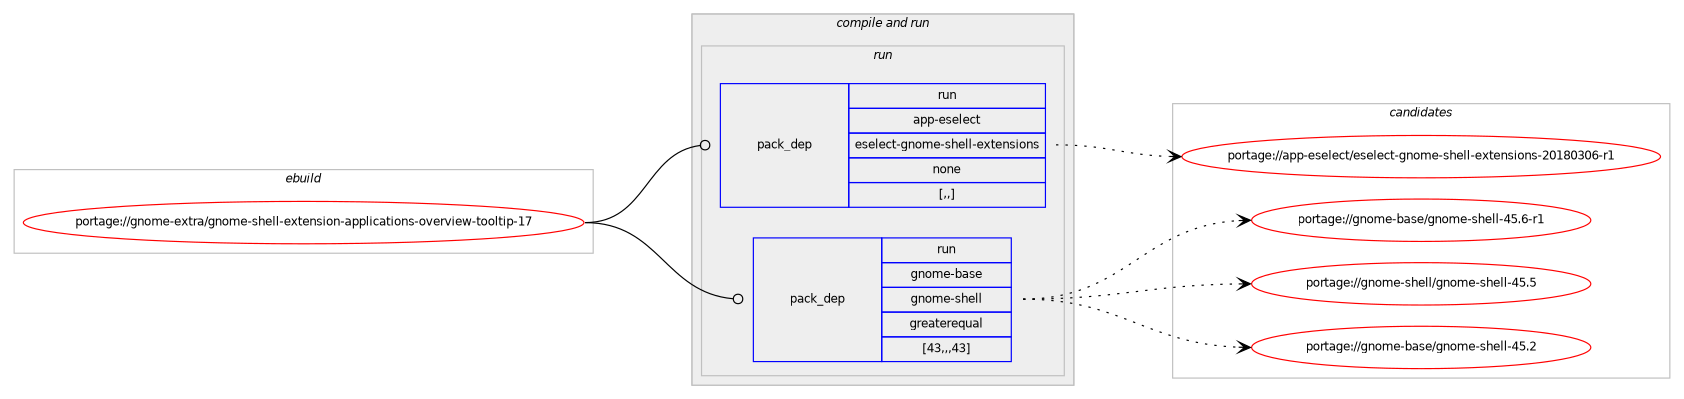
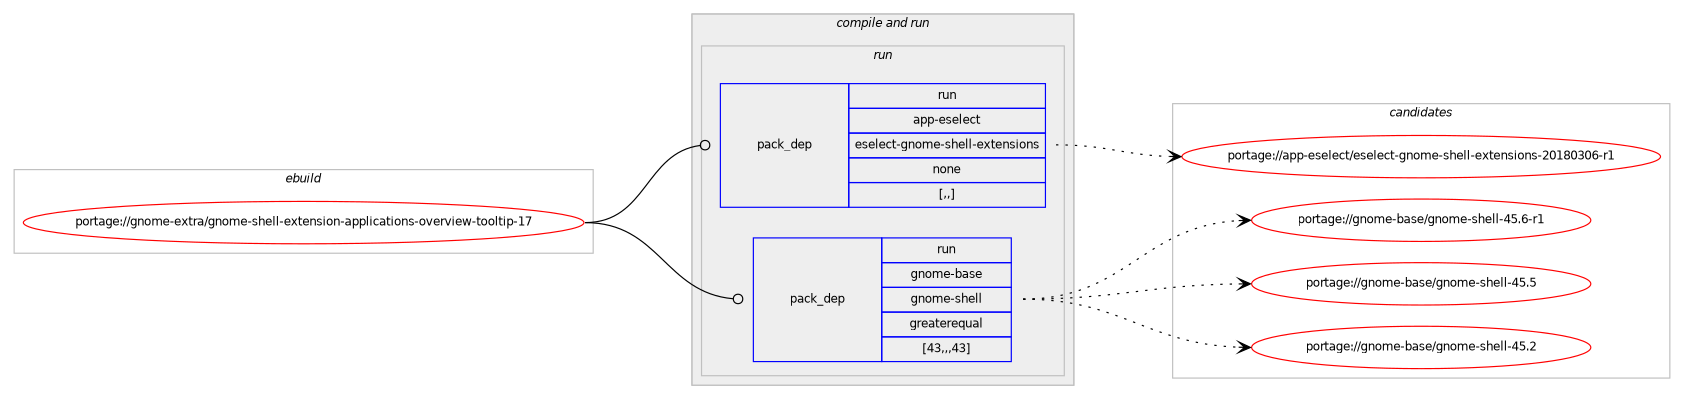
  digraph {
    compound=true
    concentrate=true
    fontname=Helvetica
    fontsize=10
    newrank=true
    rankdir=LR
    ranksep=1.5
    node [color=red fontname=Helvetica fontsize=10]
    edge [arrowhead=vee headport=w style=dotted tailport=e weight=100]
    n1 [label="portage://gnome-extra/gnome-shell-extension-applications-overview-tooltip-17" width=4]
    n2 [color=blue label=<<TABLE BORDER="0" CELLBORDER="1" CELLSPACING="0" CELLPADDING="4" WIDTH="220"><TR><TD ROWSPAN="6" CELLPADDING="30">pack_dep</TD></TR><TR><TD WIDTH="110">run</TD></TR><TR><TD>app-eselect</TD></TR><TR><TD>eselect-gnome-shell-extensions</TD></TR><TR><TD>none</TD></TR><TR><TD>[,,]</TD></TR></TABLE>> shape=none]
    n3 [color=blue label=<<TABLE BORDER="0" CELLBORDER="1" CELLSPACING="0" CELLPADDING="4" WIDTH="220"><TR><TD ROWSPAN="6" CELLPADDING="30">pack_dep</TD></TR><TR><TD WIDTH="110">run</TD></TR><TR><TD>gnome-base</TD></TR><TR><TD>gnome-shell</TD></TR><TR><TD>greaterequal</TD></TR><TR><TD>[43,,,43]</TD></TR></TABLE>> shape=none]
    n4 [label="portage://app-eselect/eselect-gnome-shell-extensions-20180306-r1" width=4]
    n5 [label="portage://gnome-base/gnome-shell-45.6-r1" width=4]
-   n6 [label="portage://gnome-shell/gnome-shell-45.5" width=4]
+   n6 [label="portage://gnome-base/gnome-shell-45.5" width=4]
    n7 [label="portage://gnome-base/gnome-shell-45.2" width=4]
    subgraph cluster_1 {
      color=gray
      label=<<i>ebuild</i>>
      n1
    }
    subgraph cluster_2 {
      color=gray
      label=<<i>dependencies</i>>
      subgraph cluster_3 {
        color=gray
        fillcolor="#eeeeee"
        label=<<i>compile</i>>
        style=filled
      }
      subgraph cluster_4 {
        color=gray
        fillcolor="#eeeeee"
        label=<<i>compile and run</i>>
        style=filled
      }
      subgraph cluster_5 {
        color=gray
        fillcolor="#eeeeee"
        label=<<i>run</i>>
        style=filled
        subgraph sub_6 {
          color=gray
          fillcolor="#eeeeee"
          label=<<i>run</i>>
          style=filled
          n2
        }
        subgraph sub_7 {
          color=gray
          fillcolor="#eeeeee"
          label=<<i>run</i>>
          style=filled
          n3
        }
      }
    }
    subgraph cluster_8 {
      color=gray
      label=<<i>candidates</i>>
      rank=same
      subgraph sub_9 {
        color=black
        label=<<i>candidates</i>>
        nodesep=1
        rank=same
        n4
      }
      subgraph sub_10 {
        color=black
        label=<<i>candidates</i>>
        nodesep=1
        rank=same
        n5
        n6
        n7
      }
    }
    n1 -> n2 [arrowhead=odot style=solid weight=20]
    n1 -> n3 [arrowhead=odot style=solid weight=20]
    n2 -> n4
    n3 -> n5
    n3 -> n6
    n3 -> n7
  }
